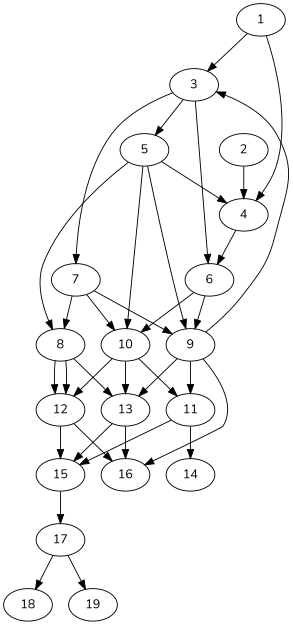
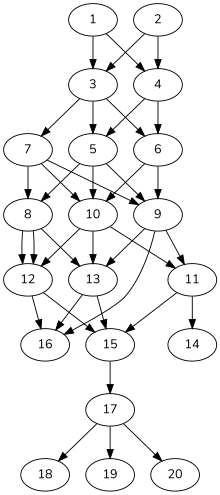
  digraph {
    fontname=Nunito
    node [alpha=0.00 fontname=Nunito]
    edge [fontname=Nunito]
    1 [alpha=0.01 expect_size=11643904]
    3 [alpha=0.19 expect_size=8433664]
    4 [alpha=0.17 expect_size=42787840]
    5 [alpha=0.20 expect_size=29657088]
    6 [expect_size=32037888]
    7 [alpha=0.02 expect_size=40465408]
    8 [alpha=0.10 expect_size=25198592]
    9 [alpha=0.03 expect_size=34998272]
    10 [alpha=0.05 expect_size=25321472]
    2 [alpha=0.14 expect_size=50256896]
    12 [alpha=0.06 expect_size=10826752]
    13 [alpha=0.15 expect_size=44073984]
    11 [alpha=0.18 expect_size=8960000]
    16 [alpha=0.02 expect_size=35309568]
    15 [alpha=0.04 expect_size=36276224]
    14 [expect_size=42744832]
    17 [alpha=0.15 expect_size=35775488]
    18 [alpha=0.06 expect_size=39686144]
    19 [alpha=0.09 expect_size=17182720]
+   20 [alpha=0.04 expect_size=24792064]
    1 -> 3
    1 -> 4
    3 -> 5
    3 -> 6
    3 -> 7
-   5 -> 4
+   4 -> 5
    4 -> 6
    5 -> 8
    5 -> 9
    5 -> 10
    6 -> 9
    6 -> 10
    7 -> 8
    7 -> 9
    7 -> 10
    8 -> 12
    8 -> 12
    8 -> 13
    9 -> 13
    9 -> 11
    9 -> 16
    10 -> 12
    10 -> 13
    10 -> 11
-   9 -> 3
+   2 -> 3
    2 -> 4
    12 -> 16
    12 -> 15
    13 -> 16
    13 -> 15
    11 -> 15
    11 -> 14
    15 -> 17
    17 -> 18
    17 -> 19
+   17 -> 20
  }
